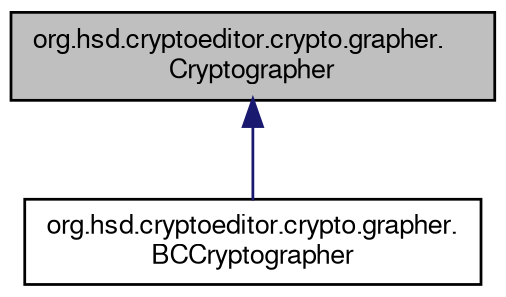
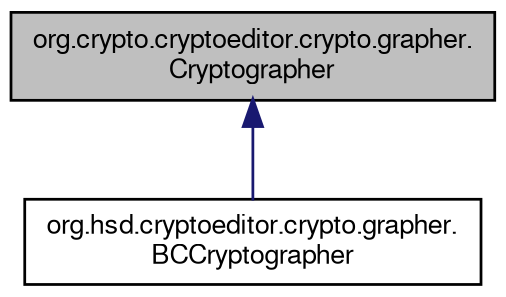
  digraph {
    node [color=black fontname=FreeSans fontsize=10 shape=record]
-   n1 [fillcolor=grey75 fontcolor=black height=0.2 label="org.hsd.cryptoeditor.crypto.grapher.\lCryptographer" style=filled width=0.4]
+   n1 [fillcolor=grey75 fontcolor=black height=0.2 label="org.crypto.cryptoeditor.crypto.grapher.\lCryptographer" style=filled width=0.4]
    n2 [height=0.2 label="org.hsd.cryptoeditor.crypto.grapher.\lBCCryptographer" width=0.4]
    n1 -> n2 [color=midnightblue dir=back fontname=FreeSans fontsize=10 labelfontname=FreeSans labelfontsize=10 style=solid]
  }
